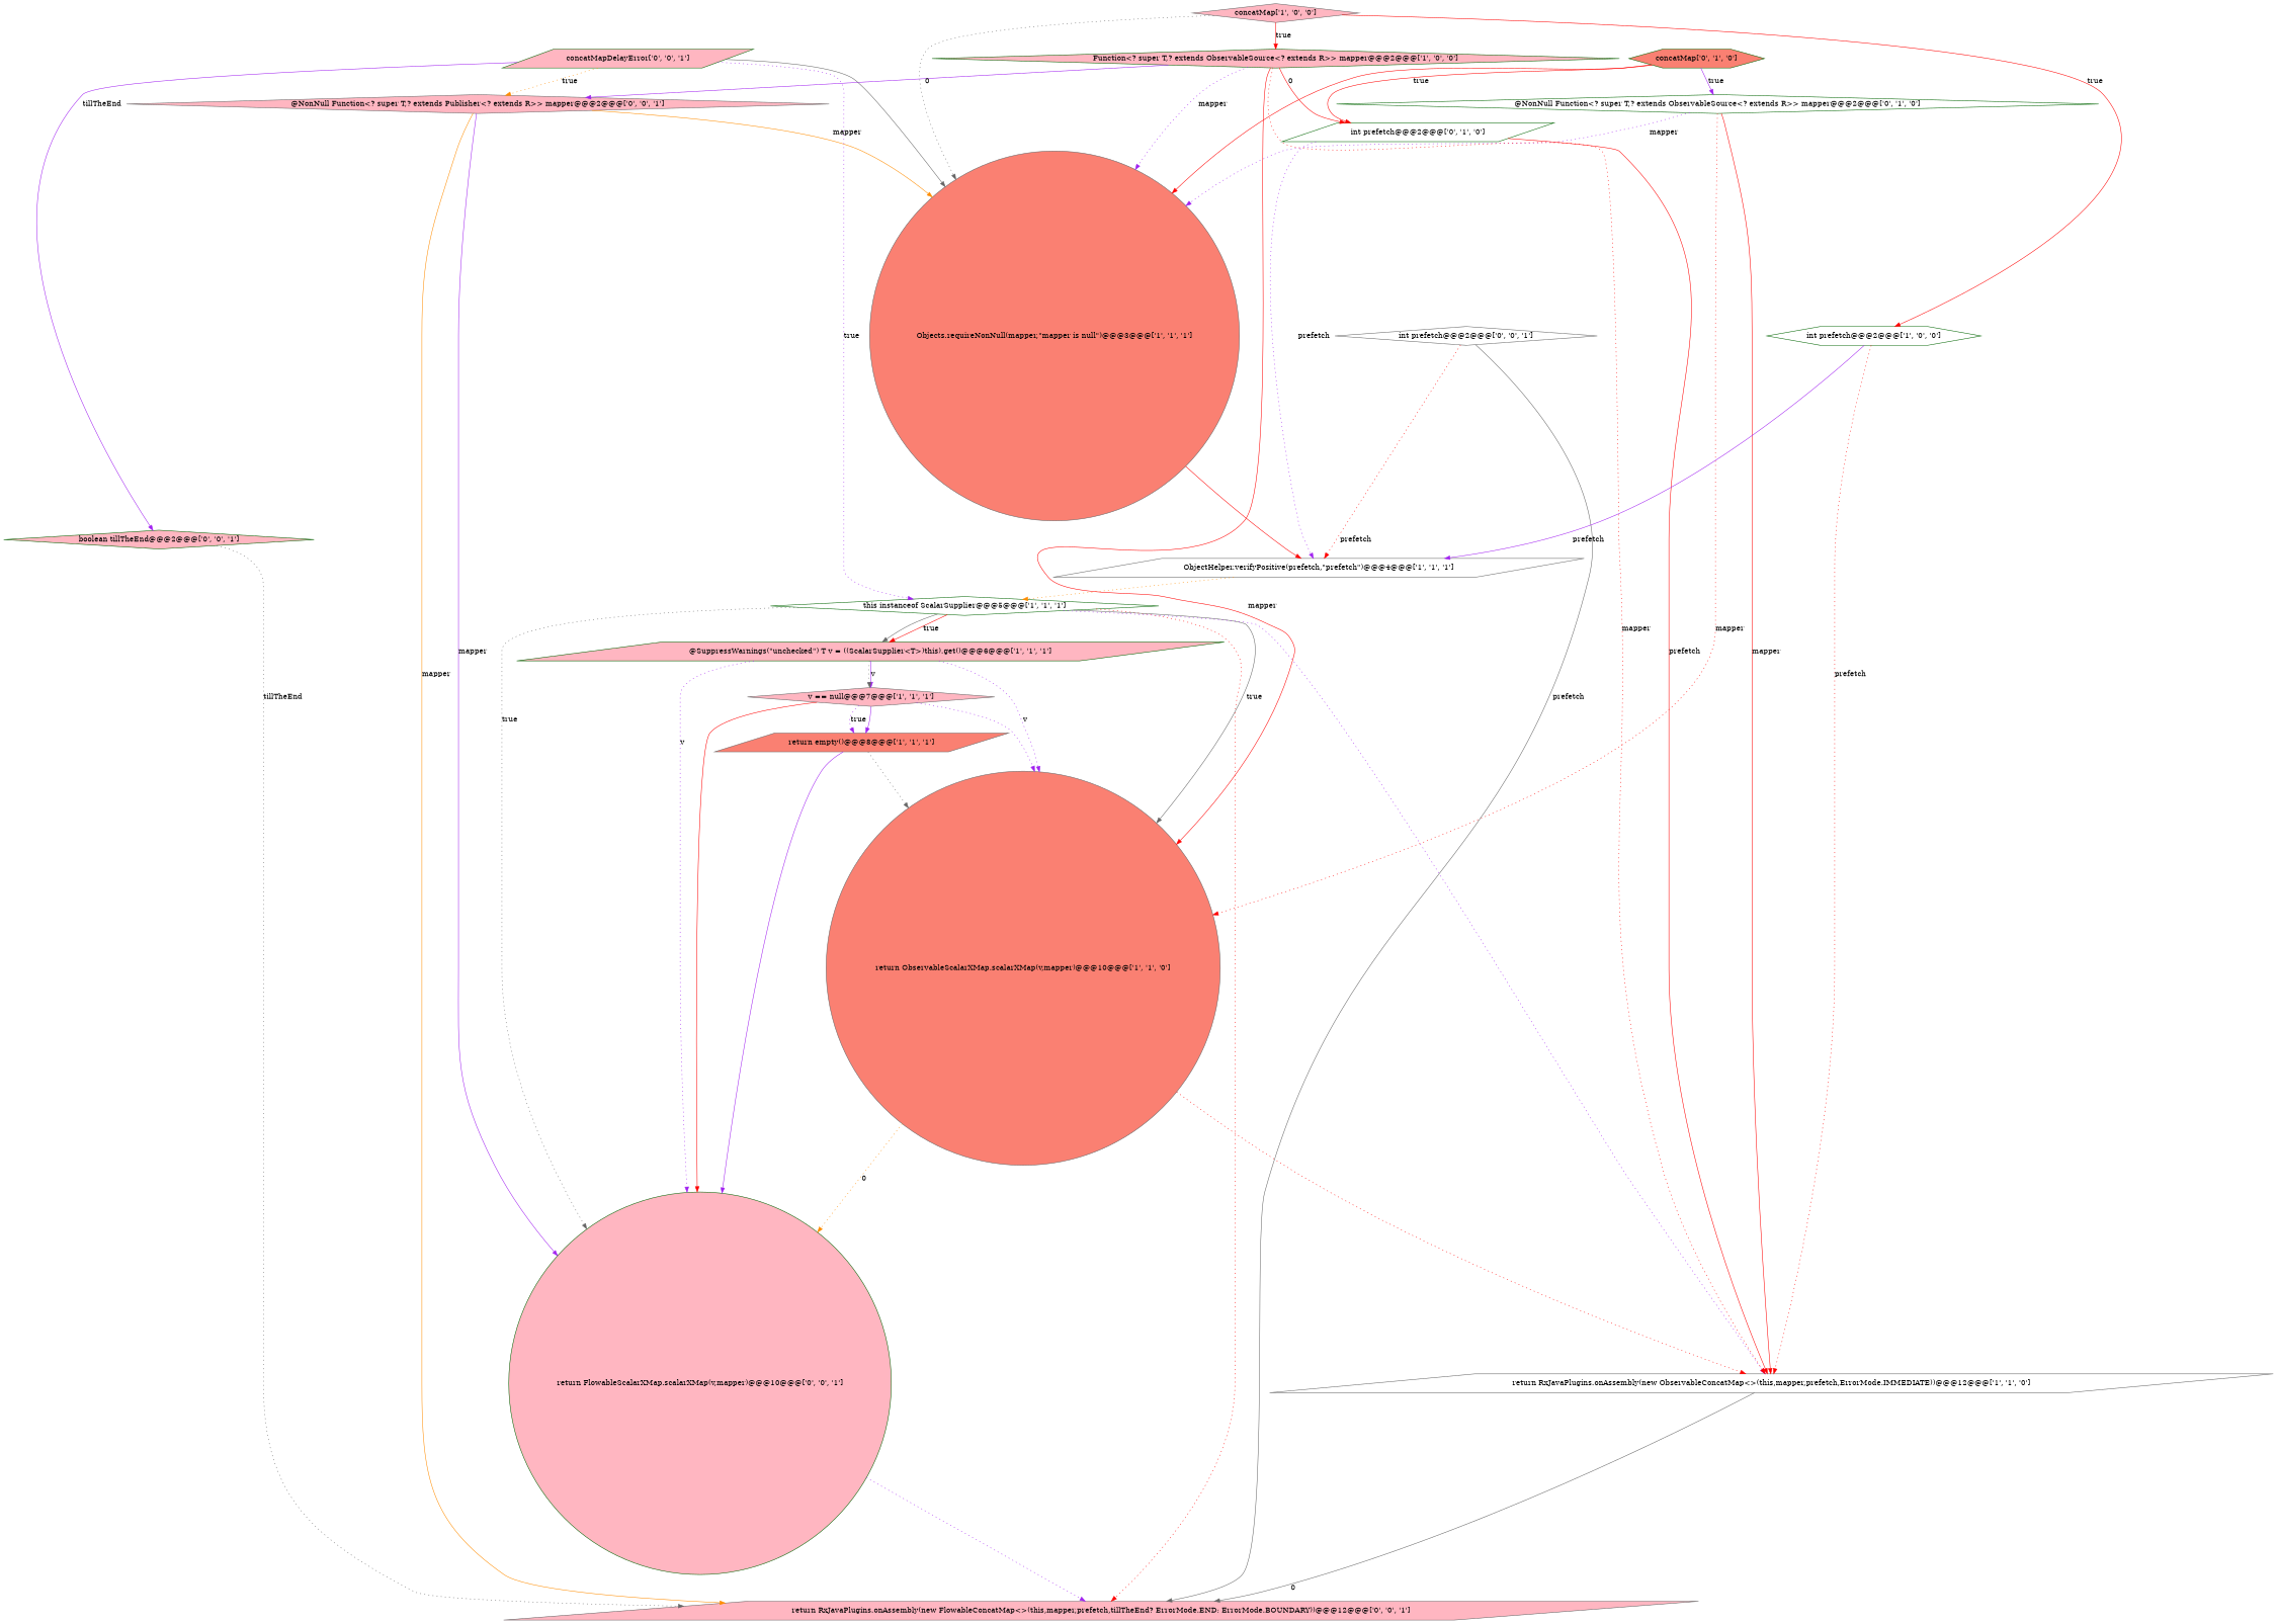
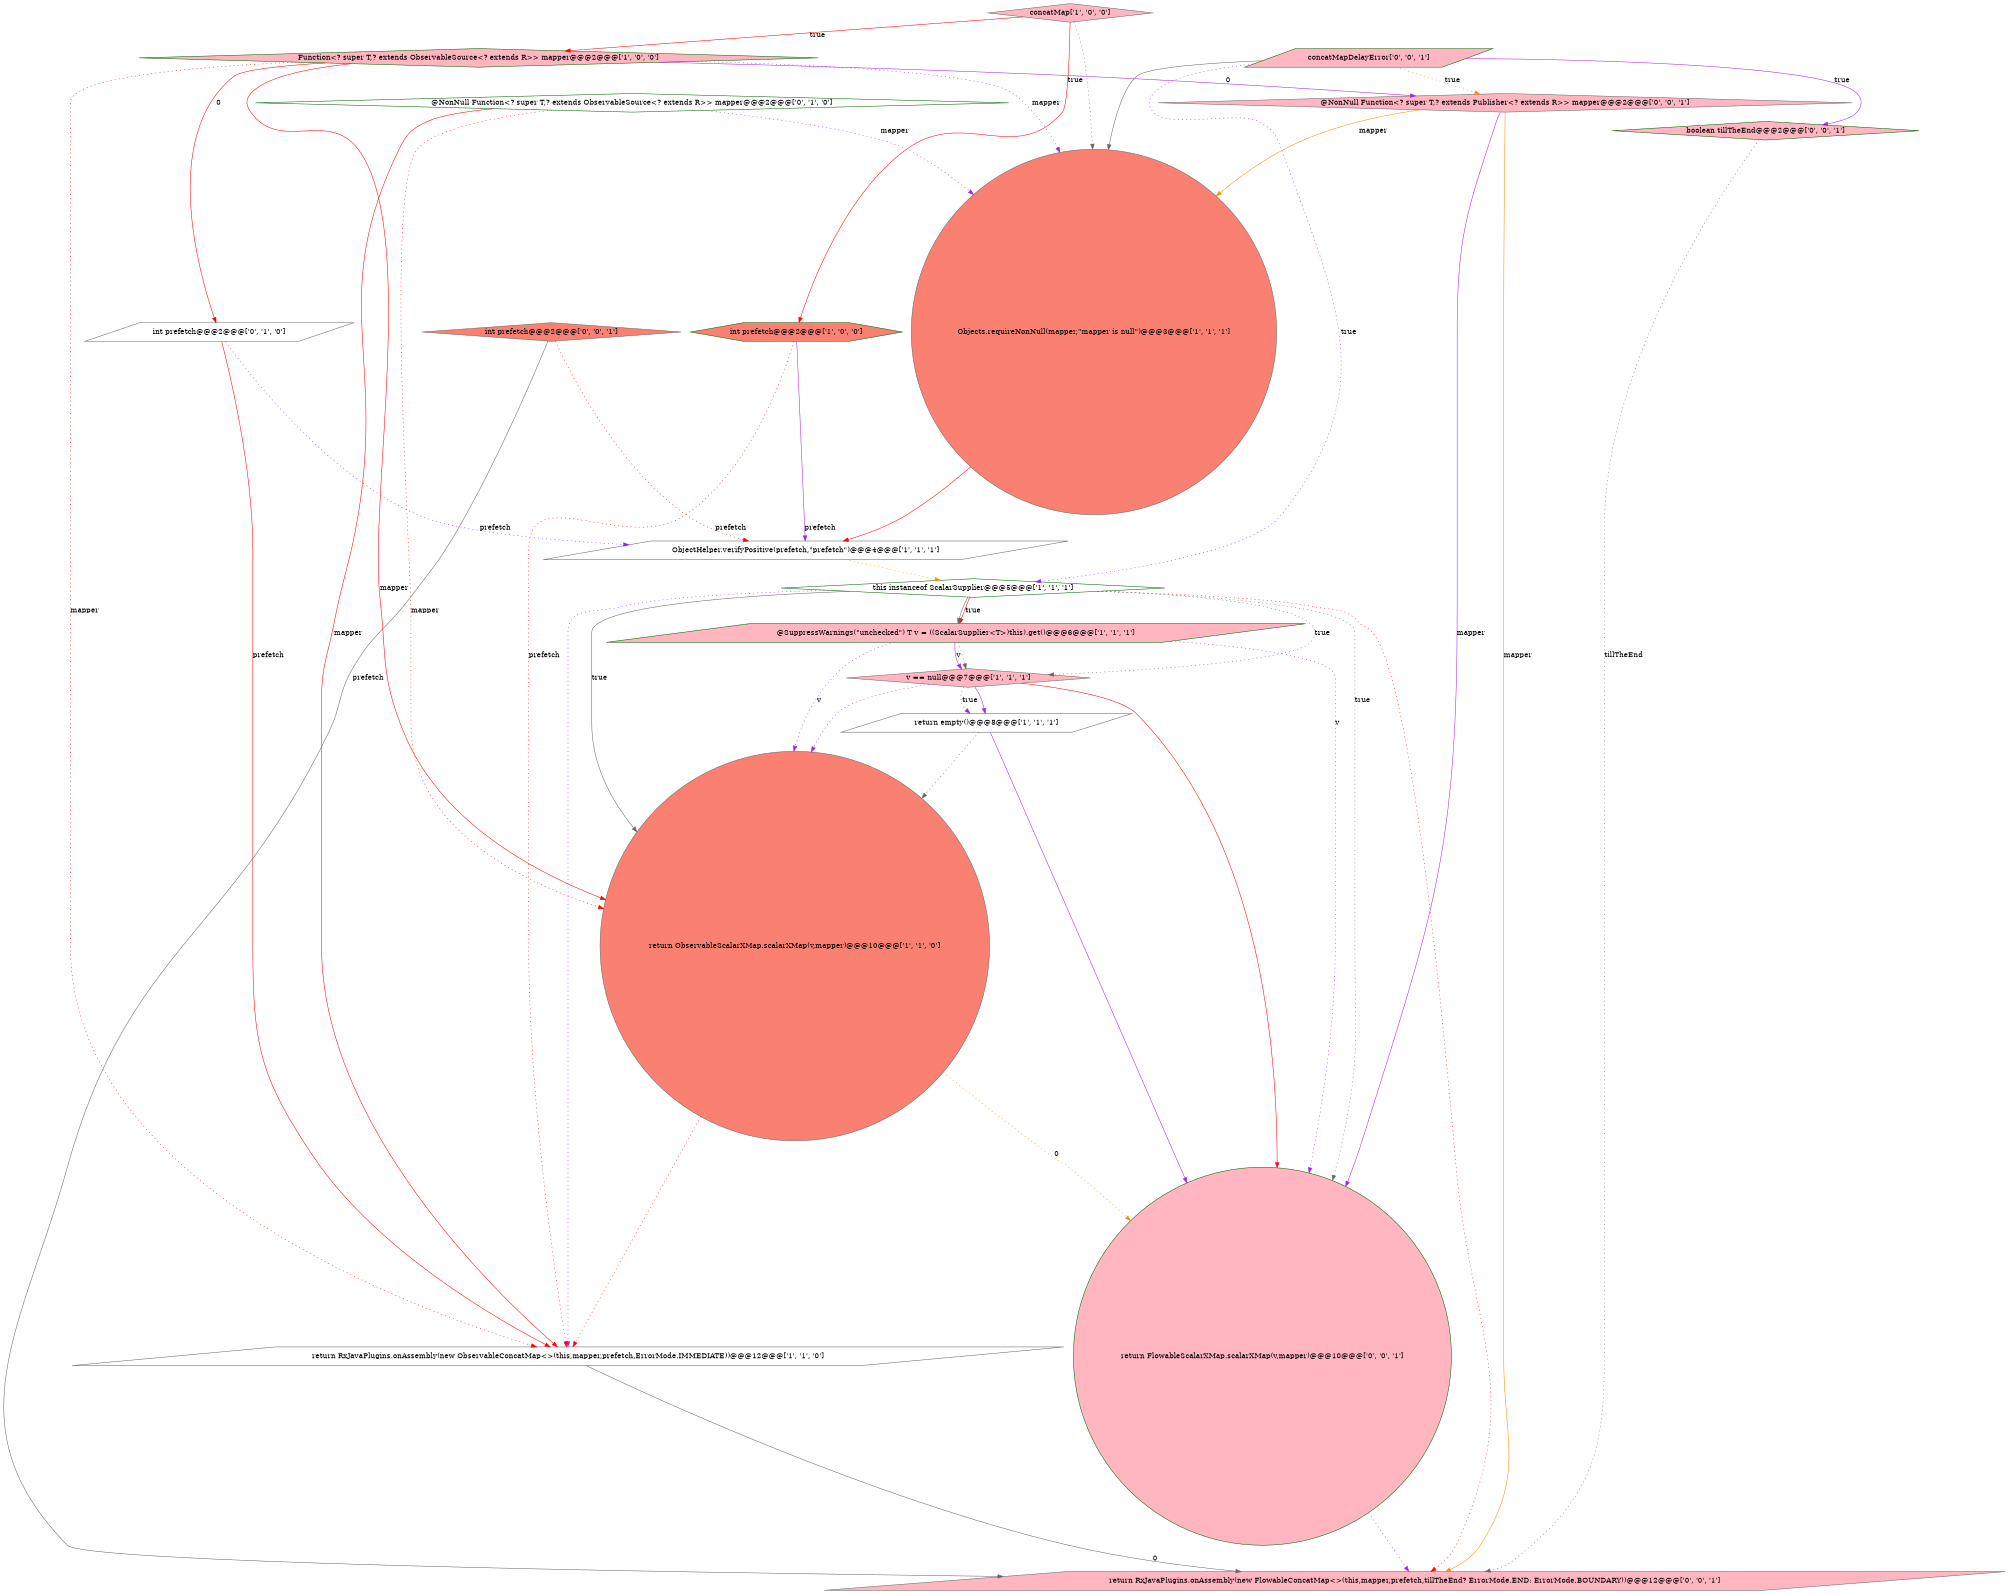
  digraph {
    node [color=gray40 fillcolor=lightpink shape=diamond style=filled]
    edge [color=purple style=solid]
    n1 [fillcolor=salmon label="Objects.requireNonNull(mapper,\"mapper is null\")@@@3@@@['1', '1', '1']" shape=circle]
    n2 [fillcolor=white label="ObjectHelper.verifyPositive(prefetch,\"prefetch\")@@@4@@@['1', '1', '1']" shape=parallelogram]
    n3 [color=darkgreen fillcolor=white label="this instanceof ScalarSupplier@@@5@@@['1', '1', '1']"]
    n4 [label="return RxJavaPlugins.onAssembly(new FlowableConcatMap<>(this,mapper,prefetch,tillTheEnd? ErrorMode.END: ErrorMode.BOUNDARY))@@@12@@@['0', '0', '1']" shape=parallelogram]
    n5 [fillcolor=salmon label="return ObservableScalarXMap.scalarXMap(v,mapper)@@@10@@@['1', '1', '0']" shape=circle]
    n6 [color=darkgreen label="return FlowableScalarXMap.scalarXMap(v,mapper)@@@10@@@['0', '0', '1']" shape=circle]
    n7 [fillcolor=white label="return RxJavaPlugins.onAssembly(new ObservableConcatMap<>(this,mapper,prefetch,ErrorMode.IMMEDIATE))@@@12@@@['1', '1', '0']" shape=parallelogram]
    n8 [color=darkgreen label="@SuppressWarnings(\"unchecked\") T v = ((ScalarSupplier<T>)this).get()@@@6@@@['1', '1', '1']" shape=parallelogram]
    n9 [label="v == null@@@7@@@['1', '1', '1']"]
-   n10 [fillcolor=salmon label="return empty()@@@8@@@['1', '1', '1']" shape=parallelogram]
-   n11 [color=darkgreen fillcolor=salmon label="concatMap['0', '1', '0']" shape=hexagon]
+   n10 [fillcolor=white label="return empty()@@@8@@@['1', '1', '1']" shape=parallelogram]
    n12 [color=darkgreen fillcolor=white label="@NonNull Function<? super T,? extends ObservableSource<? extends R>> mapper@@@2@@@['0', '1', '0']"]
-   n13 [color=darkgreen fillcolor=white label="int prefetch@@@2@@@['0', '1', '0']" shape=parallelogram]
+   n13 [fillcolor=white label="int prefetch@@@2@@@['0', '1', '0']" shape=parallelogram]
    n14 [color=darkgreen label="boolean tillTheEnd@@@2@@@['0', '0', '1']"]
-   n15 [fillcolor=white label="int prefetch@@@2@@@['0', '0', '1']"]
-   n16 [color=darkgreen fillcolor=white label="int prefetch@@@2@@@['1', '0', '0']" shape=hexagon]
+   n15 [fillcolor=salmon label="int prefetch@@@2@@@['0', '0', '1']"]
+   n16 [color=darkgreen fillcolor=salmon label="int prefetch@@@2@@@['1', '0', '0']" shape=hexagon]
    n17 [color=darkgreen label="Function<? super T,? extends ObservableSource<? extends R>> mapper@@@2@@@['1', '0', '0']"]
    n18 [label="@NonNull Function<? super T,? extends Publisher<? extends R>> mapper@@@2@@@['0', '0', '1']"]
    n19 [color=darkgreen label="concatMapDelayError['0', '0', '1']" shape=parallelogram]
    n20 [label="concatMap['1', '0', '0']"]
    n1 -> n2 [color=red]
    n2 -> n3 [color=darkorange style=dotted]
    n3 -> n4 [color=red style=dotted]
    n3 -> n5 [color=gray40 label=true]
    n3 -> n6 [color=gray40 label=true style=dotted]
    n3 -> n7 [style=dotted]
    n3 -> n8 [color=red label=true]
    n3 -> n8 [color=gray40]
+   n3 -> n9 [color=gray40 label=true style=dotted]
    n5 -> n6 [color=darkorange label=0 style=dotted]
    n5 -> n7 [color=red style=dotted]
    n6 -> n4 [style=dotted]
    n7 -> n4 [color=gray40 label=0]
    n8 -> n5 [label=v style=dotted]
    n8 -> n6 [label=v style=dotted]
    n8 -> n9 [label=v]
    n8 -> n9 [color=gray40 style=dotted]
    n9 -> n5 [style=dotted]
    n9 -> n6 [color=red]
    n9 -> n10
    n9 -> n10 [label=true style=dotted]
    n10 -> n5 [color=gray40 style=dotted]
    n10 -> n6
-   n11 -> n1 [color=red]
-   n11 -> n12 [label=true]
-   n11 -> n13 [color=red label=true]
    n12 -> n1 [label=mapper style=dotted]
    n12 -> n5 [color=red label=mapper style=dotted]
    n12 -> n7 [color=red label=mapper]
    n13 -> n2 [label=prefetch style=dotted]
    n13 -> n7 [color=red label=prefetch]
    n14 -> n4 [color=gray40 label=tillTheEnd style=dotted]
    n15 -> n2 [color=red label=prefetch style=dotted]
    n15 -> n4 [color=gray40 label=prefetch]
    n16 -> n2 [label=prefetch]
    n16 -> n7 [color=red label=prefetch style=dotted]
    n17 -> n1 [label=mapper style=dotted]
    n17 -> n5 [color=red label=mapper]
    n17 -> n7 [color=red label=mapper style=dotted]
    n17 -> n13 [color=red label=0]
    n17 -> n18 [label=0]
    n18 -> n1 [color=darkorange label=mapper]
    n18 -> n4 [color=darkorange label=mapper]
    n18 -> n6 [label=mapper]
    n19 -> n1 [color=gray40]
    n19 -> n3 [label=true style=dotted]
-   n19 -> n14 [label=tillTheEnd]
+   n19 -> n14 [label=true]
    n19 -> n18 [color=darkorange label=true style=dotted]
    n20 -> n1 [color=gray40 style=dotted]
    n20 -> n16 [color=red label=true]
    n20 -> n17 [color=red label=true]
  }
